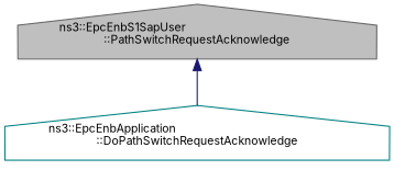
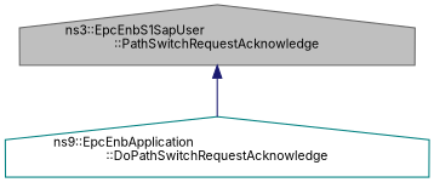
  digraph {
    rankdir=TB
    fontname=Inter
    node [fontname=Inter fontsize=10 shape=house style=filled]
    n1 [color=gray40 fillcolor=grey75 fontcolor=black height=0.2 label="ns3::EpcEnbS1SapUser\l::PathSwitchRequestAcknowledge" width=0.4]
-   n2 [color=teal fillcolor=white height=0.2 label="ns3::EpcEnbApplication\l::DoPathSwitchRequestAcknowledge" width=0.4]
+   n2 [color=teal fillcolor=white height=0.2 label="ns9::EpcEnbApplication\l::DoPathSwitchRequestAcknowledge" width=0.4]
    n1 -> n2 [color=midnightblue dir=back fontname=Inter fontsize=10 labelfontname=Helvetica labelfontsize=10 style=solid]
  }
